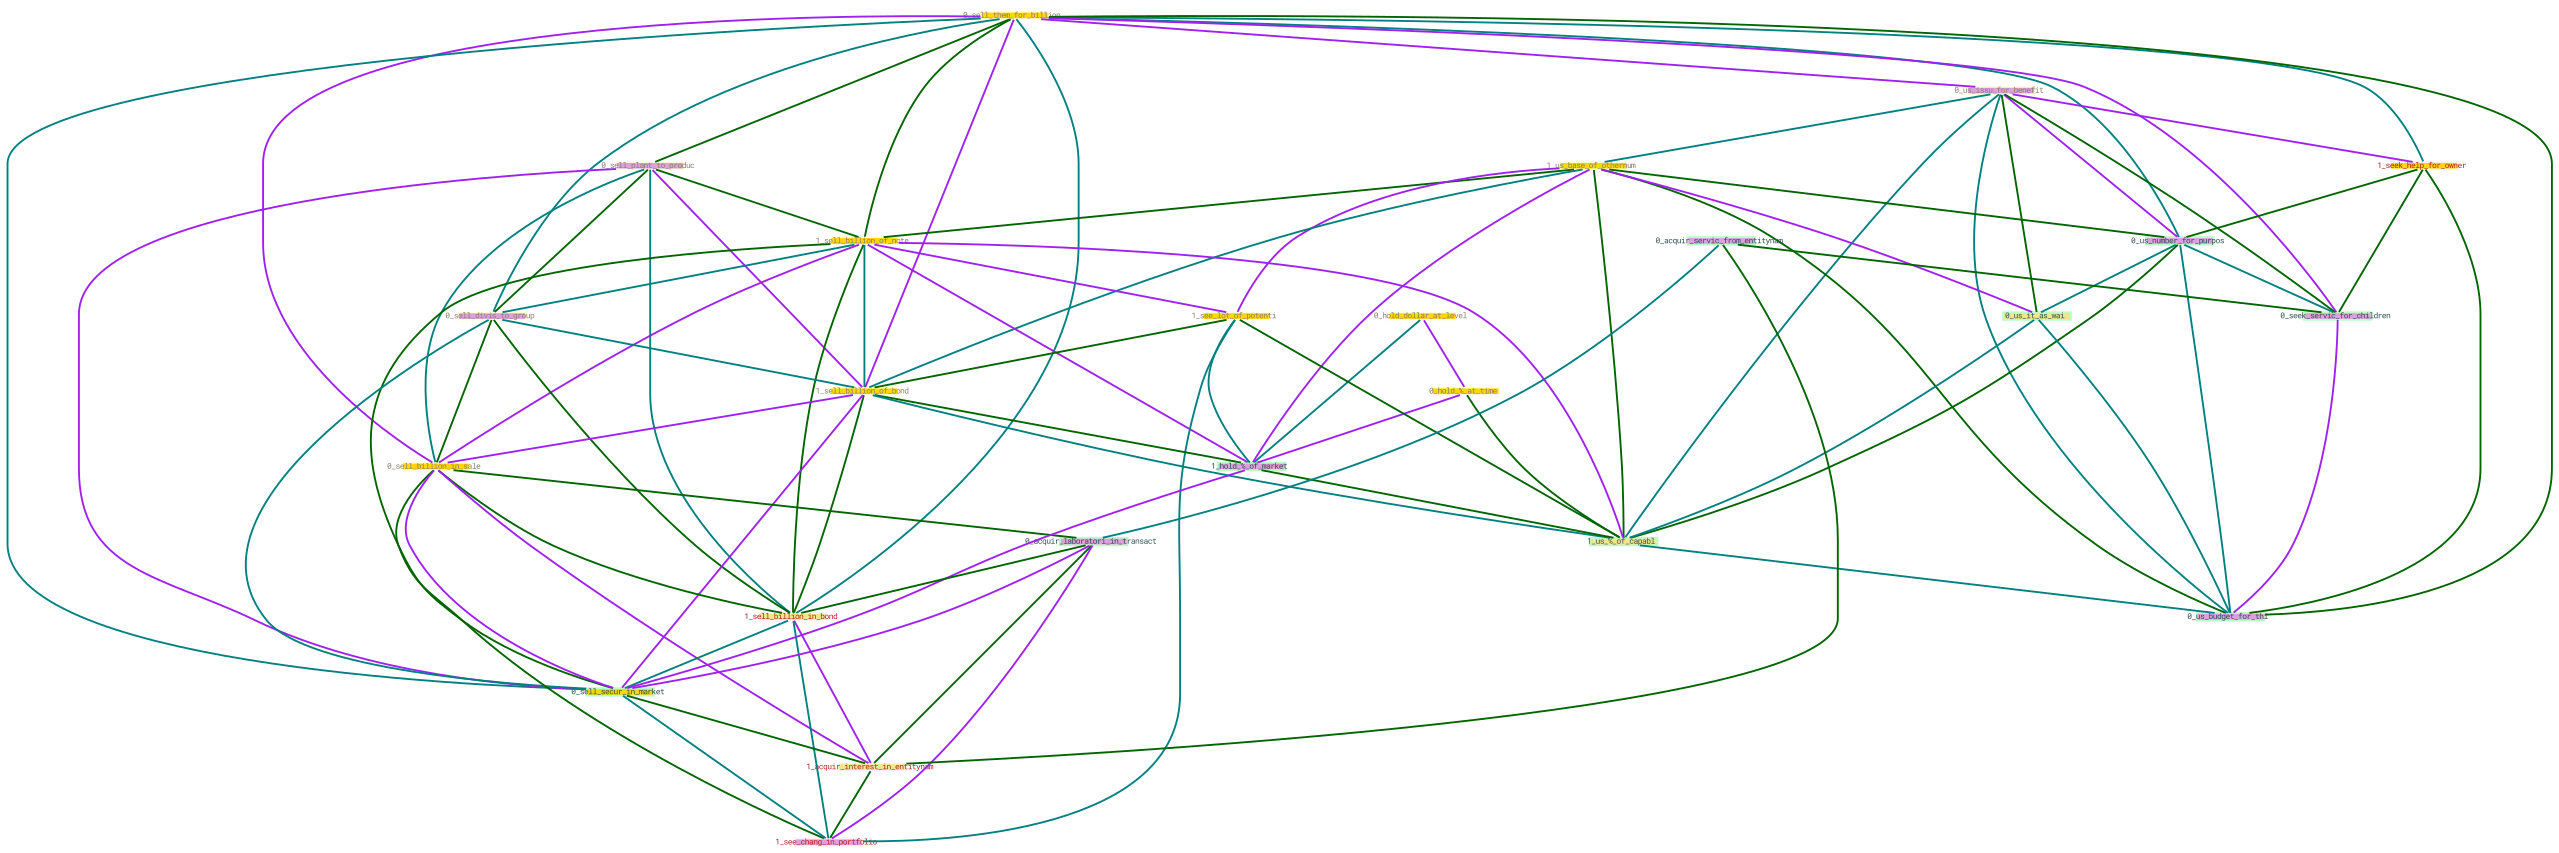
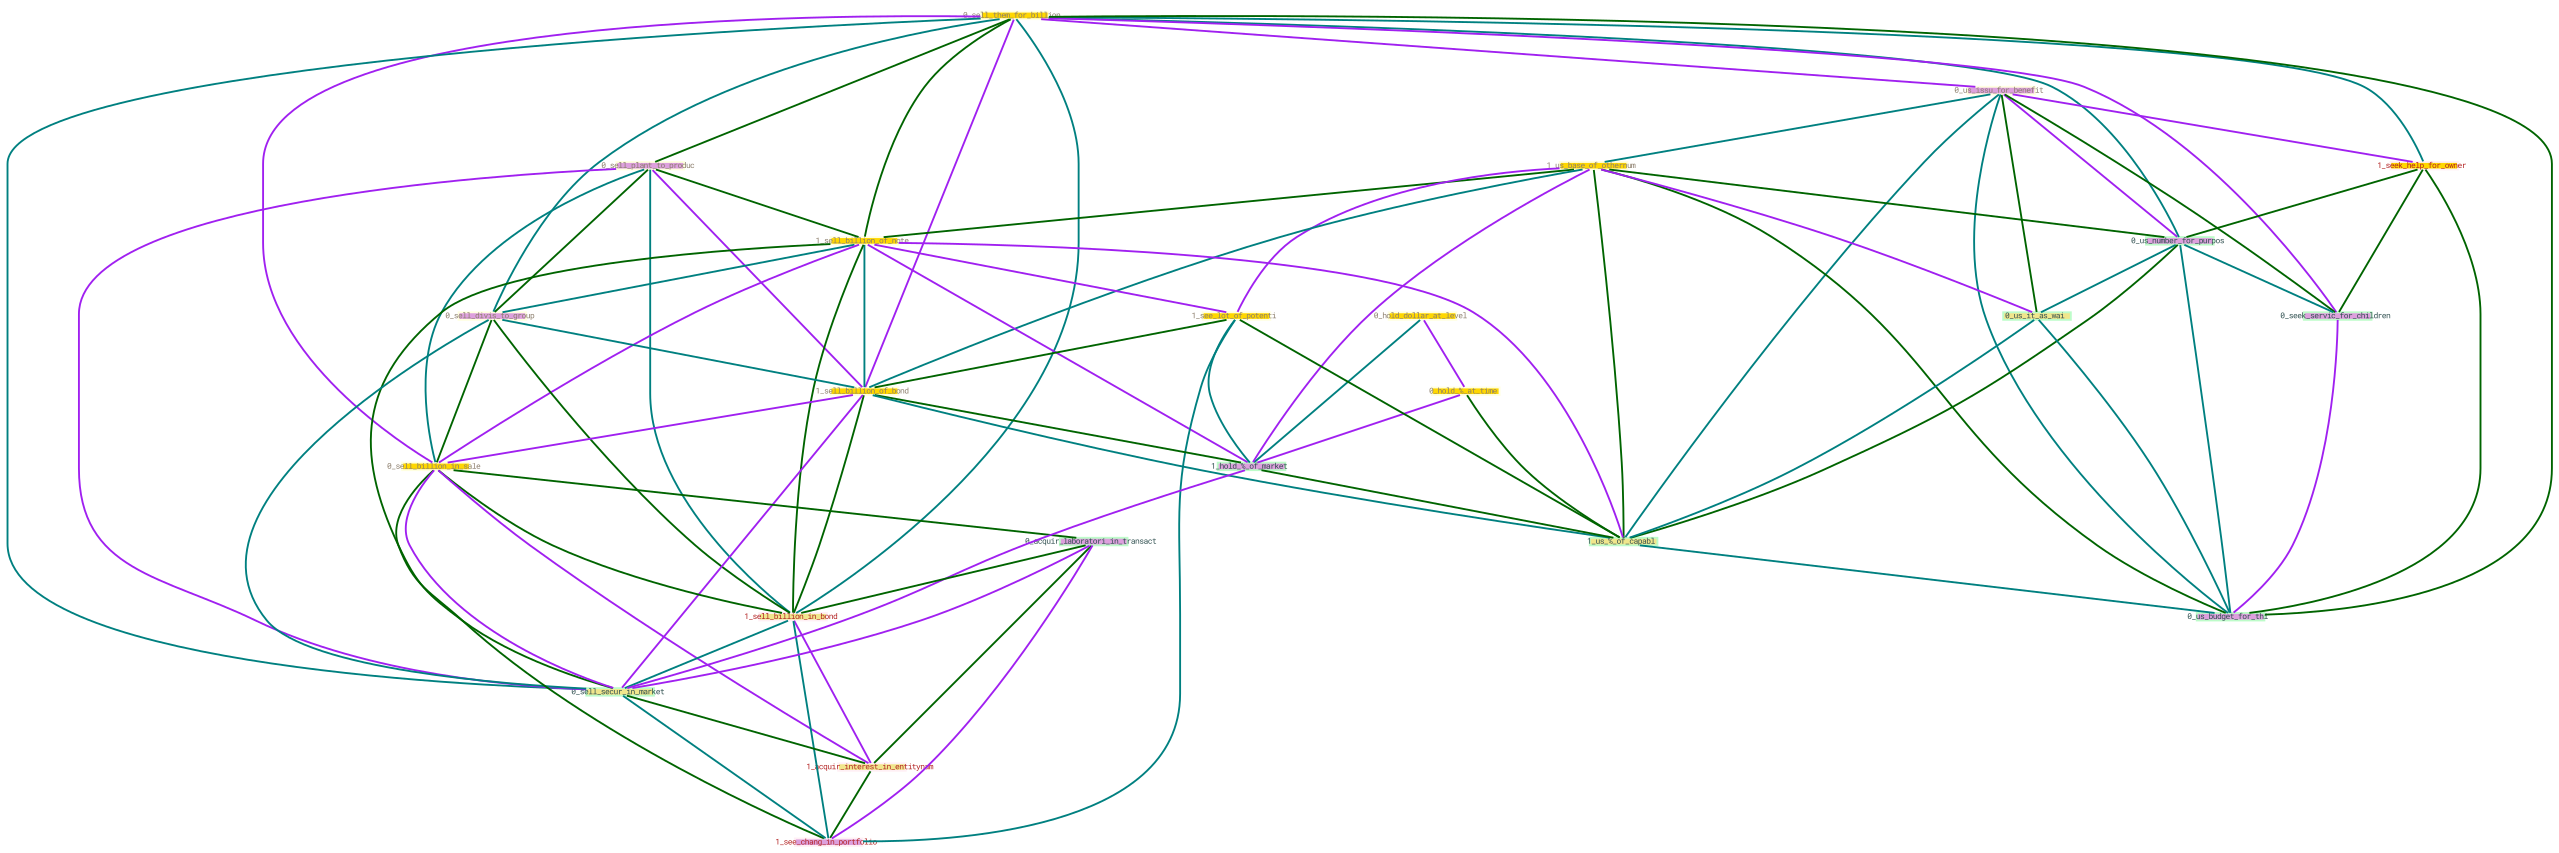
  graph {
    fontname="Roboto Mono"
    node [color="#ffffe0" fillcolor=gold fixedsize=true fontcolor="#8b7d6b" fontname="Roboto Mono" fontsize=4 shape=polygon style=filled]
    edge [color=darkgreen fontname="Roboto Mono" w=1]
    "0_hold_dollar_at_level " [height=.06 width=.5]
    "0_sell_them_for_billion " [height=.06 width=.5]
    "0_sell_plant_to_produc " [fillcolor=plum height=.06 width=.5]
    "0_us_issu_for_benefit " [fillcolor=plum height=.06 width=.5]
    "0_hold_%_at_time " [height=.06 width=.5]
    "1_us_base_of_othernum " [height=.06 width=.5]
    "1_sell_billion_of_note " [height=.06 width=.5]
    "0_sell_divis_to_group " [fillcolor=plum height=.06 width=.5]
    "1_see_lot_of_potenti " [height=.06 width=.5]
    "1_sell_billion_of_bond " [height=.06 width=.5]
    "0_sell_billion_in_sale " [height=.06 width=.5]
    "1_seek_help_for_owner " [color="#fff0f5" fontcolor="#b22222" height=.06 width=.5]
    "1_sell_billion_in_bond " [color="#fff0f5" fillcolor=khaki fontcolor="#b22222" height=.06 width=.5]
    "1_acquir_interest_in_entitynam " [color="#fff0f5" fillcolor=khaki fontcolor="#b22222" height=.06 width=.5]
    "1_see_chang_in_portfolio " [color="#fff0f5" fillcolor=plum fontcolor="#b22222" height=.06 width=.5]
    "1_hold_%_of_market " [color="#BDFCC9" fillcolor=plum fontcolor="#2f4f4f" height=.06 width=.5]
    "0_us_number_for_purpos " [color="#BDFCC9" fillcolor=plum fontcolor="#2f4f4f" height=.06 width=.5]
-   "0_sell_secur_in_market " [color="#BDFCC9" fontcolor="#2f4f4f" height=.06 width=.5]
+   "0_sell_secur_in_market " [color="#BDFCC9" fillcolor=khaki fontcolor="#2f4f4f" height=.06 width=.5]
    "0_seek_servic_for_children " [color="#BDFCC9" fillcolor=plum fontcolor="#2f4f4f" height=.06 width=.5]
    "0_us_budget_for_thi " [color="#BDFCC9" fillcolor=plum fontcolor="#2f4f4f" height=.06 width=.5]
    "0_us_it_as_wai " [color="#BDFCC9" fillcolor=khaki fontcolor="#2f4f4f" height=.06 width=.5]
    "1_us_%_of_capabl " [color="#BDFCC9" fillcolor=khaki fontcolor="#2f4f4f" height=.06 width=.5]
    "0_acquir_laboratori_in_transact " [color="#BDFCC9" fillcolor=plum fontcolor="#2f4f4f" height=.06 width=.5]
-   "0_acquir_servic_from_entitynam " [color="#BDFCC9" fillcolor=plum fontcolor="#2f4f4f" height=.06 width=.5]
    subgraph sub_1 {
      "0_hold_dollar_at_level "
      "0_sell_them_for_billion "
      "0_sell_plant_to_produc "
      "0_us_issu_for_benefit "
      "0_hold_%_at_time "
      "1_us_base_of_othernum "
      "1_sell_billion_of_note "
      "0_sell_divis_to_group "
      "1_see_lot_of_potenti "
      "1_sell_billion_of_bond "
      "0_sell_billion_in_sale "
    }
    subgraph sub_2 {
      "1_seek_help_for_owner "
      "1_sell_billion_in_bond "
      "1_acquir_interest_in_entitynam "
      "1_see_chang_in_portfolio "
    }
    "0_hold_dollar_at_level " -- "0_hold_%_at_time " [color=purple w=2]
    "0_hold_dollar_at_level " -- "1_hold_%_of_market " [color=teal]
    "0_sell_them_for_billion " -- "0_sell_plant_to_produc "
    "0_sell_them_for_billion " -- "0_us_issu_for_benefit " [color=purple]
    "0_sell_them_for_billion " -- "1_sell_billion_of_note "
    "0_sell_them_for_billion " -- "0_sell_divis_to_group " [color=teal]
    "0_sell_them_for_billion " -- "1_sell_billion_of_bond " [color=purple]
    "0_sell_them_for_billion " -- "0_sell_billion_in_sale " [color=purple]
    "0_sell_them_for_billion " -- "1_seek_help_for_owner " [color=teal]
    "0_sell_them_for_billion " -- "1_sell_billion_in_bond " [color=teal]
    "0_sell_them_for_billion " -- "0_us_number_for_purpos " [color=teal]
    "0_sell_them_for_billion " -- "0_sell_secur_in_market " [color=teal]
    "0_sell_them_for_billion " -- "0_seek_servic_for_children " [color=purple]
    "0_sell_them_for_billion " -- "0_us_budget_for_thi "
    "0_sell_plant_to_produc " -- "1_sell_billion_of_note "
    "0_sell_plant_to_produc " -- "0_sell_divis_to_group " [w=2]
    "0_sell_plant_to_produc " -- "1_sell_billion_of_bond " [color=purple]
    "0_sell_plant_to_produc " -- "0_sell_billion_in_sale " [color=teal]
    "0_sell_plant_to_produc " -- "1_sell_billion_in_bond " [color=teal]
    "0_sell_plant_to_produc " -- "0_sell_secur_in_market " [color=purple]
    "0_us_issu_for_benefit " -- "1_us_base_of_othernum " [color=teal]
    "0_us_issu_for_benefit " -- "1_seek_help_for_owner " [color=purple]
    "0_us_issu_for_benefit " -- "0_us_number_for_purpos " [color=purple w=2]
    "0_us_issu_for_benefit " -- "0_seek_servic_for_children "
    "0_us_issu_for_benefit " -- "0_us_budget_for_thi " [color=teal w=2]
    "0_us_issu_for_benefit " -- "0_us_it_as_wai "
    "0_us_issu_for_benefit " -- "1_us_%_of_capabl " [color=teal]
    "0_hold_%_at_time " -- "1_hold_%_of_market " [color=purple w=2]
    "0_hold_%_at_time " -- "1_us_%_of_capabl "
    "1_us_base_of_othernum " -- "1_sell_billion_of_note "
    "1_us_base_of_othernum " -- "1_see_lot_of_potenti " [color=purple]
    "1_us_base_of_othernum " -- "1_sell_billion_of_bond " [color=teal]
    "1_us_base_of_othernum " -- "1_hold_%_of_market " [color=purple]
    "1_us_base_of_othernum " -- "0_us_number_for_purpos "
    "1_us_base_of_othernum " -- "0_us_budget_for_thi "
    "1_us_base_of_othernum " -- "0_us_it_as_wai " [color=purple]
    "1_us_base_of_othernum " -- "1_us_%_of_capabl " [w=2]
    "1_sell_billion_of_note " -- "0_sell_divis_to_group " [color=teal]
    "1_sell_billion_of_note " -- "1_see_lot_of_potenti " [color=purple]
    "1_sell_billion_of_note " -- "1_sell_billion_of_bond " [color=teal w=3]
    "1_sell_billion_of_note " -- "0_sell_billion_in_sale " [color=purple w=2]
    "1_sell_billion_of_note " -- "1_sell_billion_in_bond " [w=2]
    "1_sell_billion_of_note " -- "1_hold_%_of_market " [color=purple]
    "1_sell_billion_of_note " -- "0_sell_secur_in_market "
    "1_sell_billion_of_note " -- "1_us_%_of_capabl " [color=purple]
    "0_sell_divis_to_group " -- "1_sell_billion_of_bond " [color=teal]
    "0_sell_divis_to_group " -- "0_sell_billion_in_sale "
    "0_sell_divis_to_group " -- "1_sell_billion_in_bond "
    "0_sell_divis_to_group " -- "0_sell_secur_in_market " [color=teal]
    "1_see_lot_of_potenti " -- "1_sell_billion_of_bond "
    "1_see_lot_of_potenti " -- "1_see_chang_in_portfolio " [color=teal]
    "1_see_lot_of_potenti " -- "1_hold_%_of_market " [color=teal]
    "1_see_lot_of_potenti " -- "1_us_%_of_capabl "
    "1_sell_billion_of_bond " -- "0_sell_billion_in_sale " [color=purple w=2]
    "1_sell_billion_of_bond " -- "1_sell_billion_in_bond " [w=3]
    "1_sell_billion_of_bond " -- "1_hold_%_of_market "
    "1_sell_billion_of_bond " -- "0_sell_secur_in_market " [color=purple]
    "1_sell_billion_of_bond " -- "1_us_%_of_capabl " [color=teal]
    "0_sell_billion_in_sale " -- "1_sell_billion_in_bond " [w=3]
    "0_sell_billion_in_sale " -- "1_acquir_interest_in_entitynam " [color=purple]
    "0_sell_billion_in_sale " -- "1_see_chang_in_portfolio "
    "0_sell_billion_in_sale " -- "0_sell_secur_in_market " [color=purple w=2]
    "0_sell_billion_in_sale " -- "0_acquir_laboratori_in_transact "
    "1_seek_help_for_owner " -- "0_us_number_for_purpos "
    "1_seek_help_for_owner " -- "0_seek_servic_for_children " [w=2]
    "1_seek_help_for_owner " -- "0_us_budget_for_thi "
    "1_sell_billion_in_bond " -- "1_acquir_interest_in_entitynam " [color=purple]
    "1_sell_billion_in_bond " -- "1_see_chang_in_portfolio " [color=teal]
    "1_sell_billion_in_bond " -- "0_sell_secur_in_market " [color=teal w=2]
    "1_acquir_interest_in_entitynam " -- "1_see_chang_in_portfolio "
    "1_hold_%_of_market " -- "0_sell_secur_in_market " [color=purple]
    "1_hold_%_of_market " -- "1_us_%_of_capabl " [w=2]
    "0_us_number_for_purpos " -- "0_seek_servic_for_children " [color=teal]
    "0_us_number_for_purpos " -- "0_us_budget_for_thi " [color=teal w=2]
    "0_us_number_for_purpos " -- "0_us_it_as_wai " [color=teal]
    "0_us_number_for_purpos " -- "1_us_%_of_capabl "
    "0_sell_secur_in_market " -- "1_acquir_interest_in_entitynam "
    "0_sell_secur_in_market " -- "1_see_chang_in_portfolio " [color=teal]
    "0_seek_servic_for_children " -- "0_us_budget_for_thi " [color=purple]
    "0_us_it_as_wai " -- "0_us_budget_for_thi " [color=teal]
    "0_us_it_as_wai " -- "1_us_%_of_capabl " [color=teal]
    "1_us_%_of_capabl " -- "0_us_budget_for_thi " [color=teal]
    "0_acquir_laboratori_in_transact " -- "1_sell_billion_in_bond "
    "0_acquir_laboratori_in_transact " -- "1_acquir_interest_in_entitynam " [w=2]
    "0_acquir_laboratori_in_transact " -- "1_see_chang_in_portfolio " [color=purple]
    "0_acquir_laboratori_in_transact " -- "0_sell_secur_in_market " [color=purple]
-   "0_acquir_servic_from_entitynam " -- "1_acquir_interest_in_entitynam " [w=2]
-   "0_acquir_servic_from_entitynam " -- "0_seek_servic_for_children "
-   "0_acquir_servic_from_entitynam " -- "0_acquir_laboratori_in_transact " [color=teal]
  }
